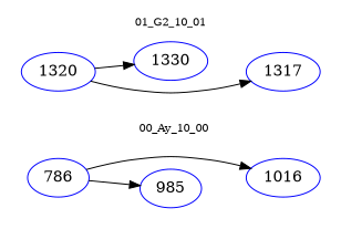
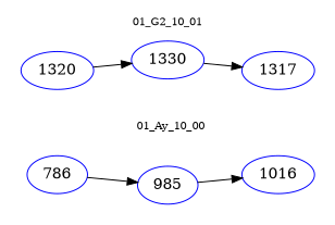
  digraph {
    rankdir=LR
    node [color=blue]
    edge [color=black]
    n1 [label=786]
    n2 [label=985]
    n3 [label=1016]
    n4 [label=1320]
    n5 [label=1317]
    n6 [label=1330]
    subgraph cluster_1 {
      color=white
      fontsize=10
-     label="00_Ay_10_00"
+     label="01_Ay_10_00"
      n1
      n2
      n3
    }
    subgraph cluster_2 {
      color=white
      fontsize=10
      label="01_G2_10_01"
      n4
      n5
      n6
    }
    n1 -> n2
-   n1 -> n3
-   n4 -> n5
+   n2 -> n3
+   n6 -> n5
    n4 -> n6
  }
